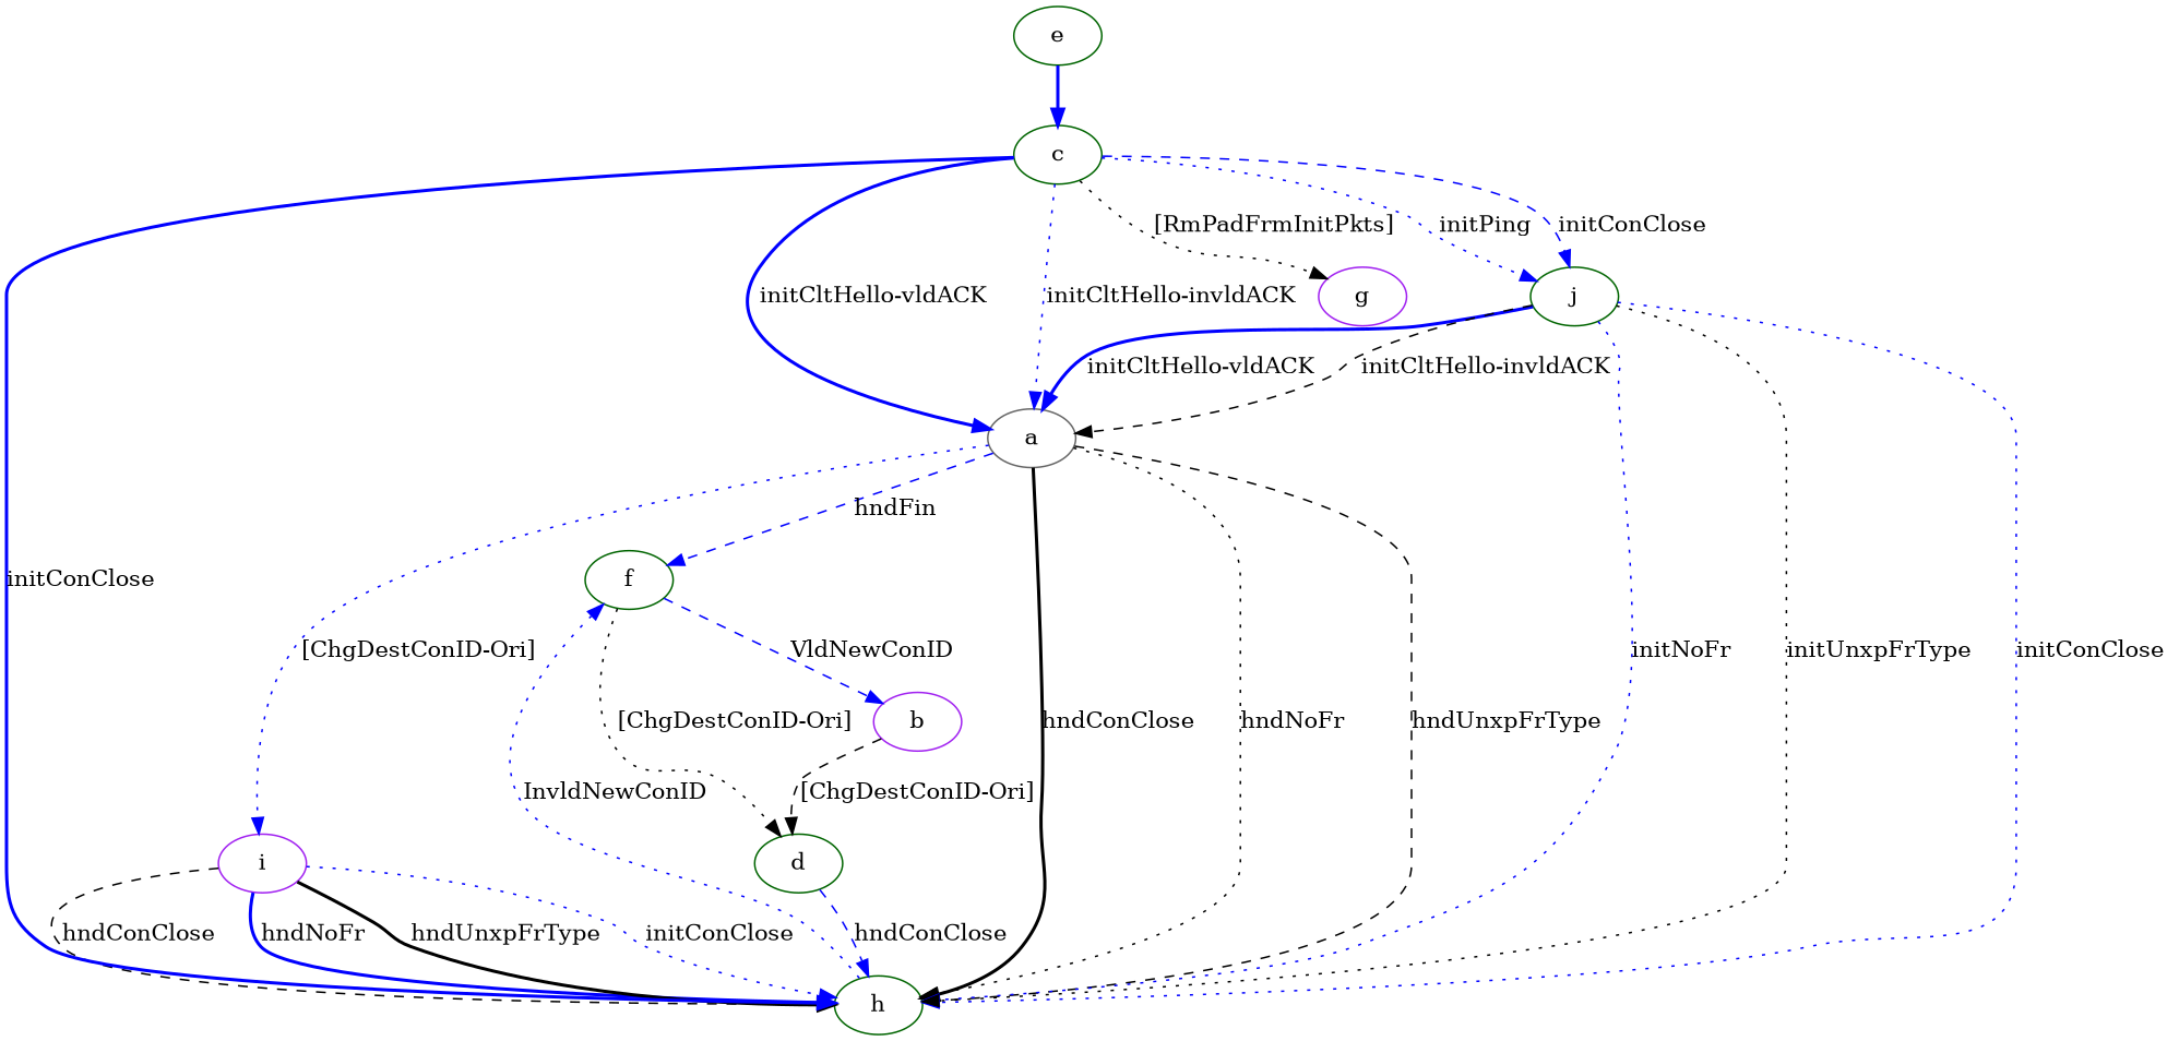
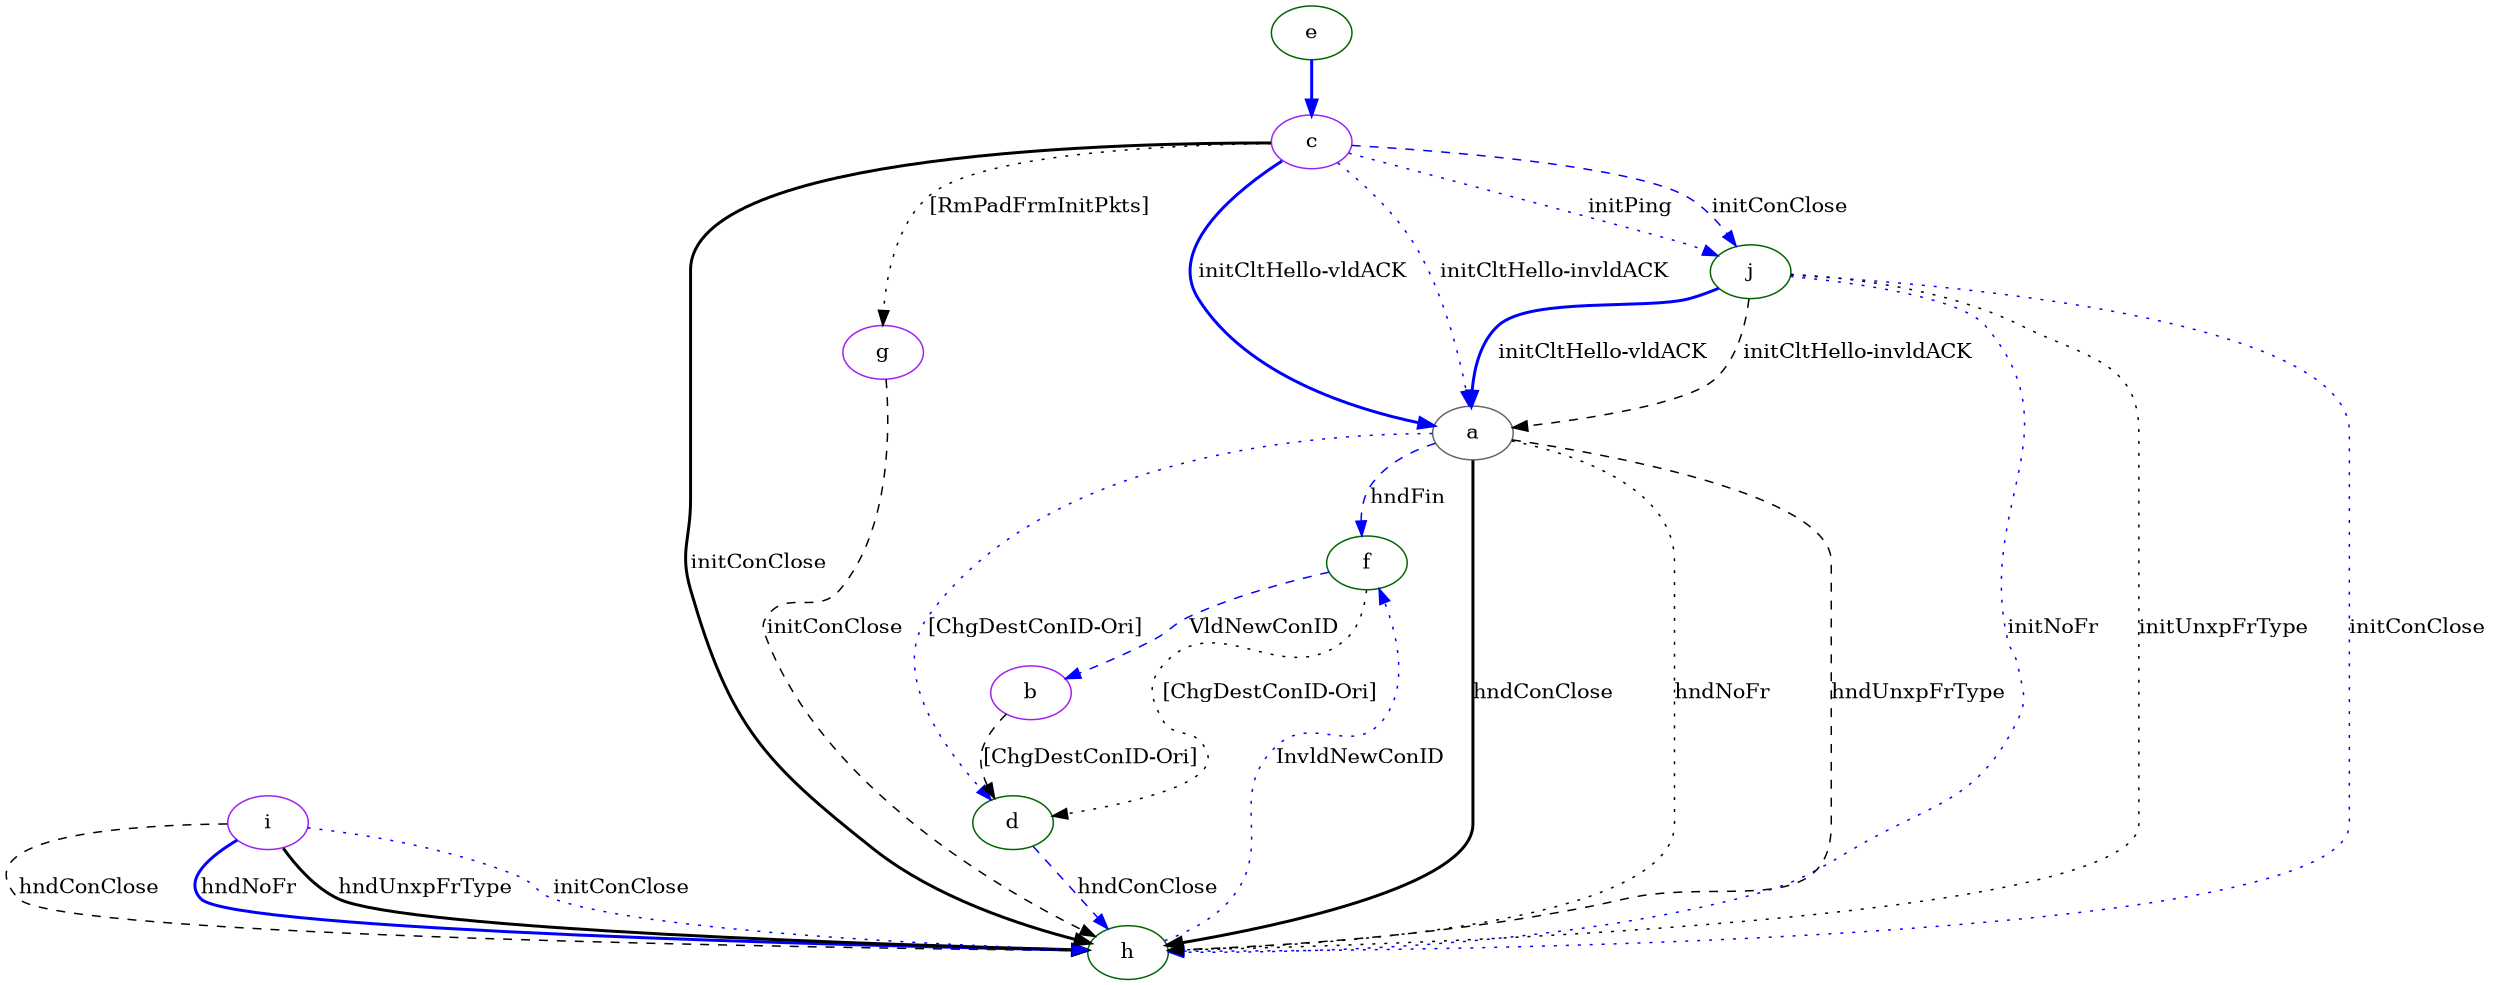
  digraph {
    node [color=darkgreen]
    edge [color=blue style=dotted]
    a [color=gray40]
    f
    h
    i [color=purple]
    b [color=purple]
    d
-   c
+   c [color=purple]
    g [color=purple]
    j
    e
    a -> f [label="hndFin " style=dashed]
    a -> h [color=black label="hndConClose " style=bold]
    a -> h [color=black label="hndNoFr "]
    a -> h [color=black label="hndUnxpFrType " style=dashed]
-   a -> i [label="[ChgDestConID-Ori] "]
+   a -> d [label="[ChgDestConID-Ori] "]
    f -> b [label="VldNewConID " style=dashed]
    f -> d [color=black label="[ChgDestConID-Ori] "]
    h -> f [label="InvldNewConID "]
    i -> h [color=black label="hndConClose " style=dashed]
    i -> h [label="hndNoFr " style=bold]
    i -> h [color=black label="hndUnxpFrType " style=bold]
    i -> h [label="initConClose "]
    b -> d [color=black label="[ChgDestConID-Ori] " style=dashed]
    d -> h [label="hndConClose " style=dashed]
    c -> a [label="initCltHello-vldACK " style=bold]
    c -> a [label="initCltHello-invldACK "]
-   c -> h [label="initConClose " style=bold]
+   c -> h [color=black label="initConClose " style=bold]
    c -> g [color=black label="[RmPadFrmInitPkts] "]
    c -> j [label="initPing "]
    c -> j [label="initConClose " style=dashed]
+   g -> h [color=black label="initConClose " style=dashed]
    j -> a [label="initCltHello-vldACK " style=bold]
    j -> a [color=black label="initCltHello-invldACK " style=dashed]
    j -> h [label="initConClose "]
    j -> h [label="initNoFr "]
    j -> h [color=black label="initUnxpFrType "]
    e -> c [style=bold]
  }
